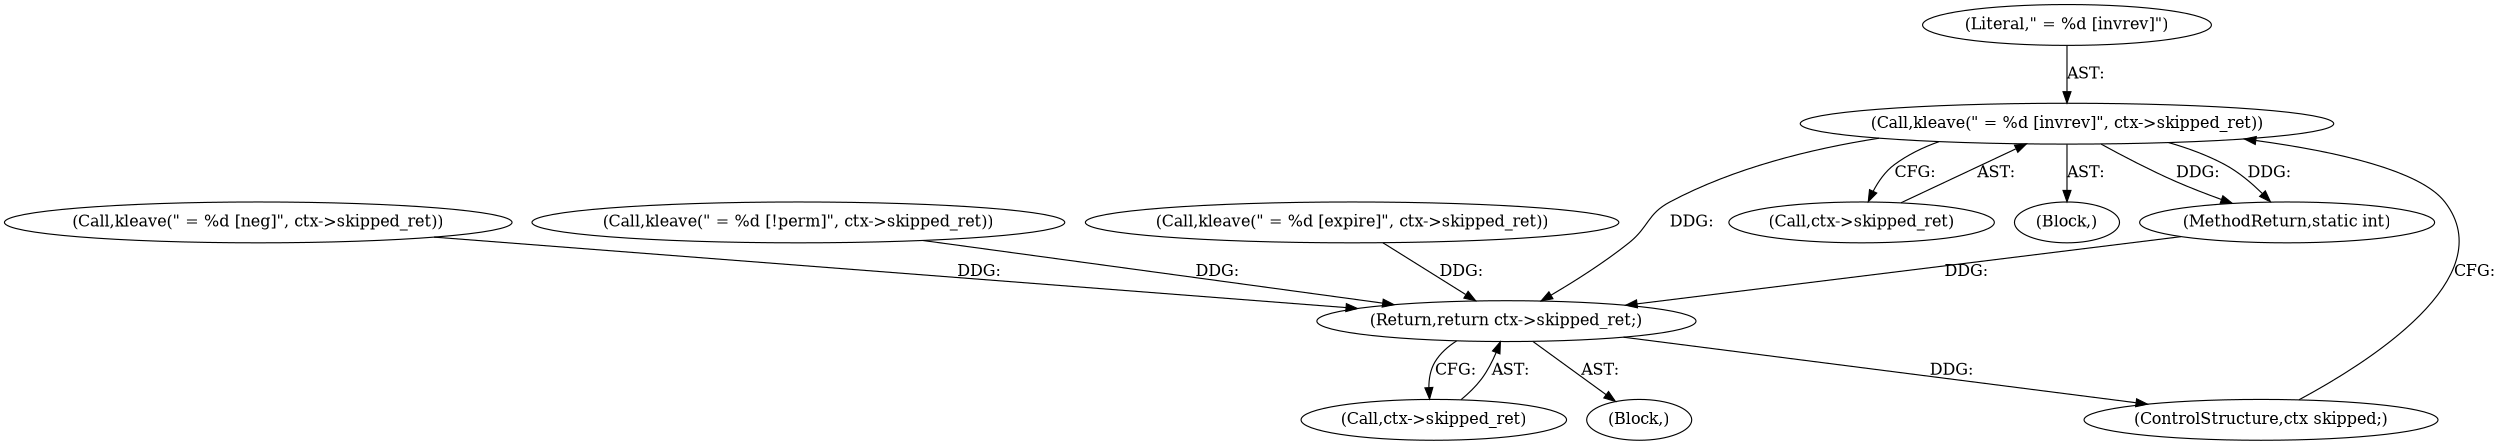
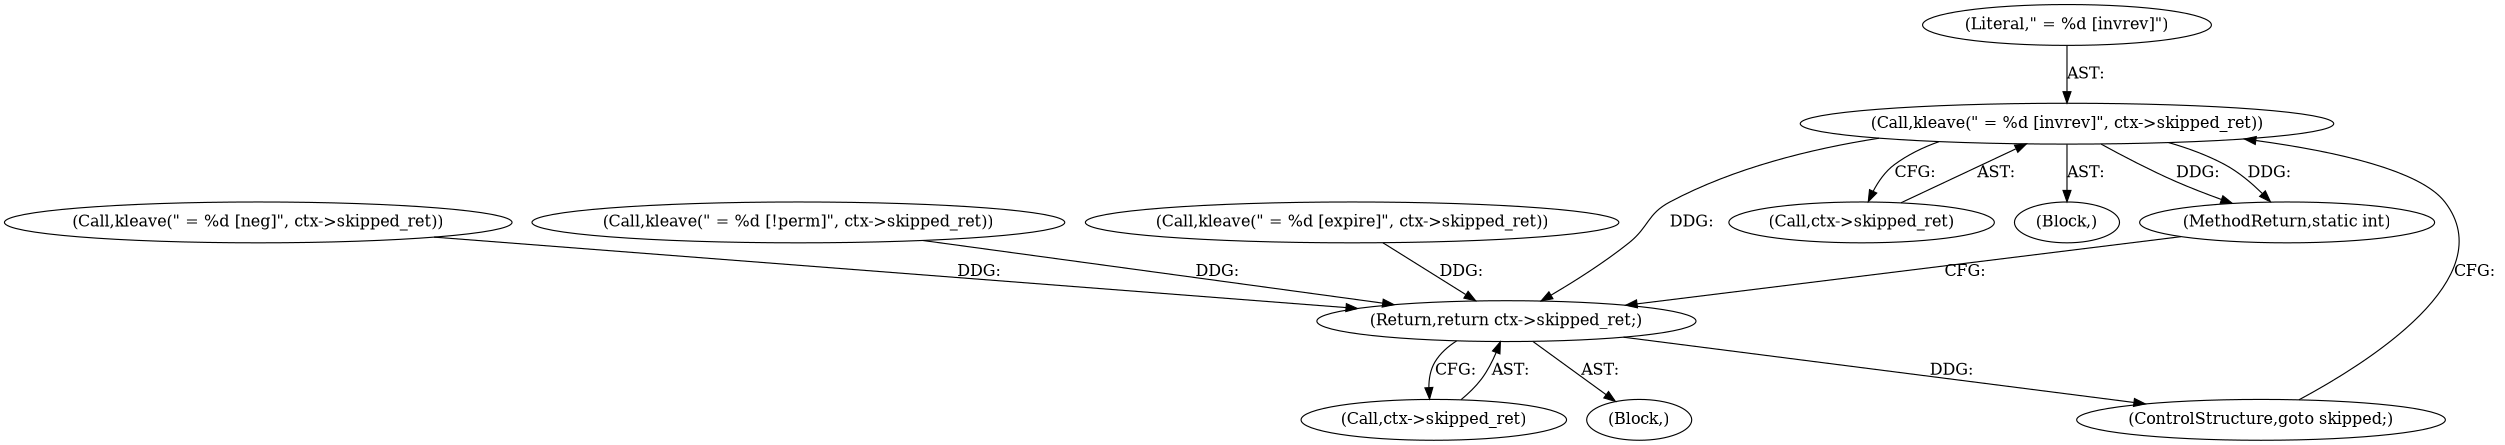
  digraph {
    n1 [label="(Call,kleave(\" = %d [invrev]\", ctx->skipped_ret))"]
    n2 [label="(Return,return ctx->skipped_ret;)"]
    n3 [label="(Call,ctx->skipped_ret)"]
    n4 [label="(Block,)"]
    n5 [label="(MethodReturn,static int)"]
    n6 [label="(Call,ctx->skipped_ret)"]
    n7 [label="(Block,)"]
-   n8 [label="(ControlStructure,ctx skipped;)"]
+   n8 [label="(ControlStructure,goto skipped;)"]
    n9 [label="(Call,kleave(\" = %d [neg]\", ctx->skipped_ret))"]
    n10 [label="(Call,kleave(\" = %d [!perm]\", ctx->skipped_ret))"]
    n11 [label="(Literal,\" = %d [invrev]\")"]
    n12 [label="(Call,kleave(\" = %d [expire]\", ctx->skipped_ret))"]
    n1 -> n2 [label="DDG: "]
    n1 -> n3 [label="CFG: "]
    n1 -> n4 [label="AST: "]
    n1 -> n5 [label="DDG: "]
    n1 -> n5 [label="DDG: "]
    n2 -> n6 [label="CFG: "]
    n2 -> n7 [label="AST: "]
    n2 -> n8 [label="DDG: "]
    n3 -> n1 [label="AST: "]
-   n5 -> n2 [label="DDG: "]
+   n5 -> n2 [label="CFG: "]
    n6 -> n2 [label="AST: "]
    n8 -> n1 [label="CFG: "]
    n9 -> n2 [label="DDG: "]
    n10 -> n2 [label="DDG: "]
    n11 -> n1 [label="AST: "]
    n12 -> n2 [label="DDG: "]
  }
